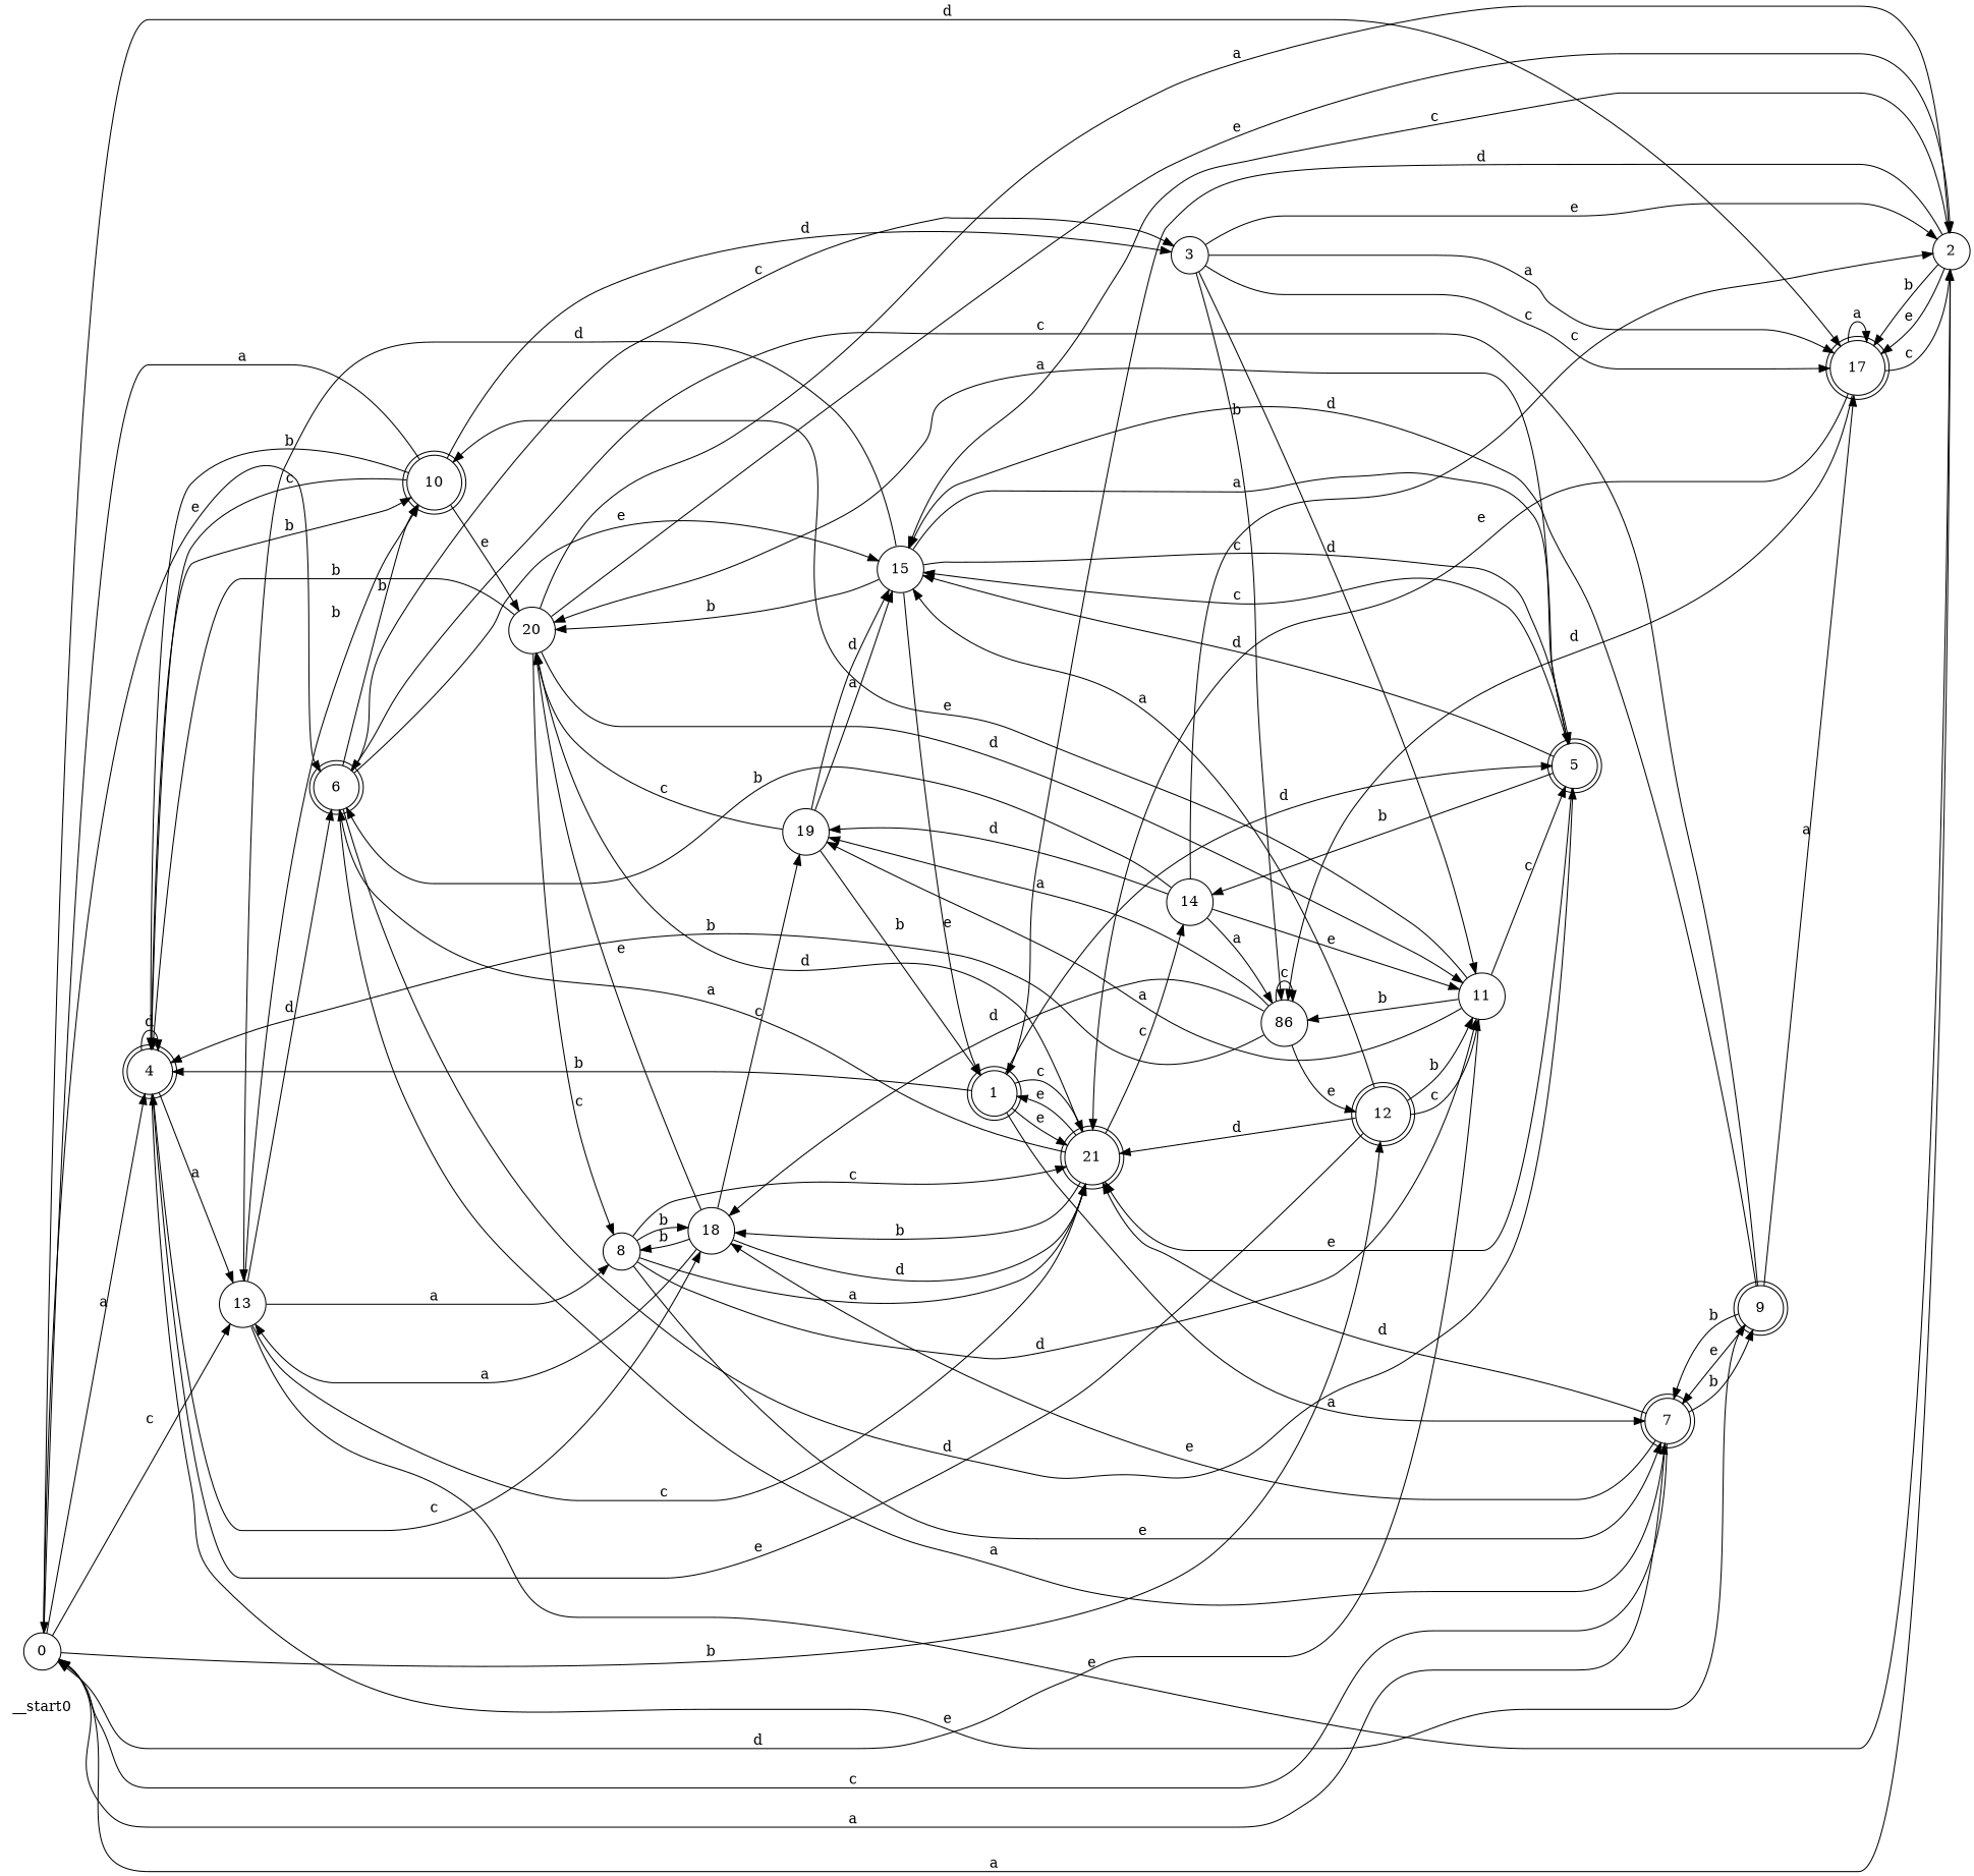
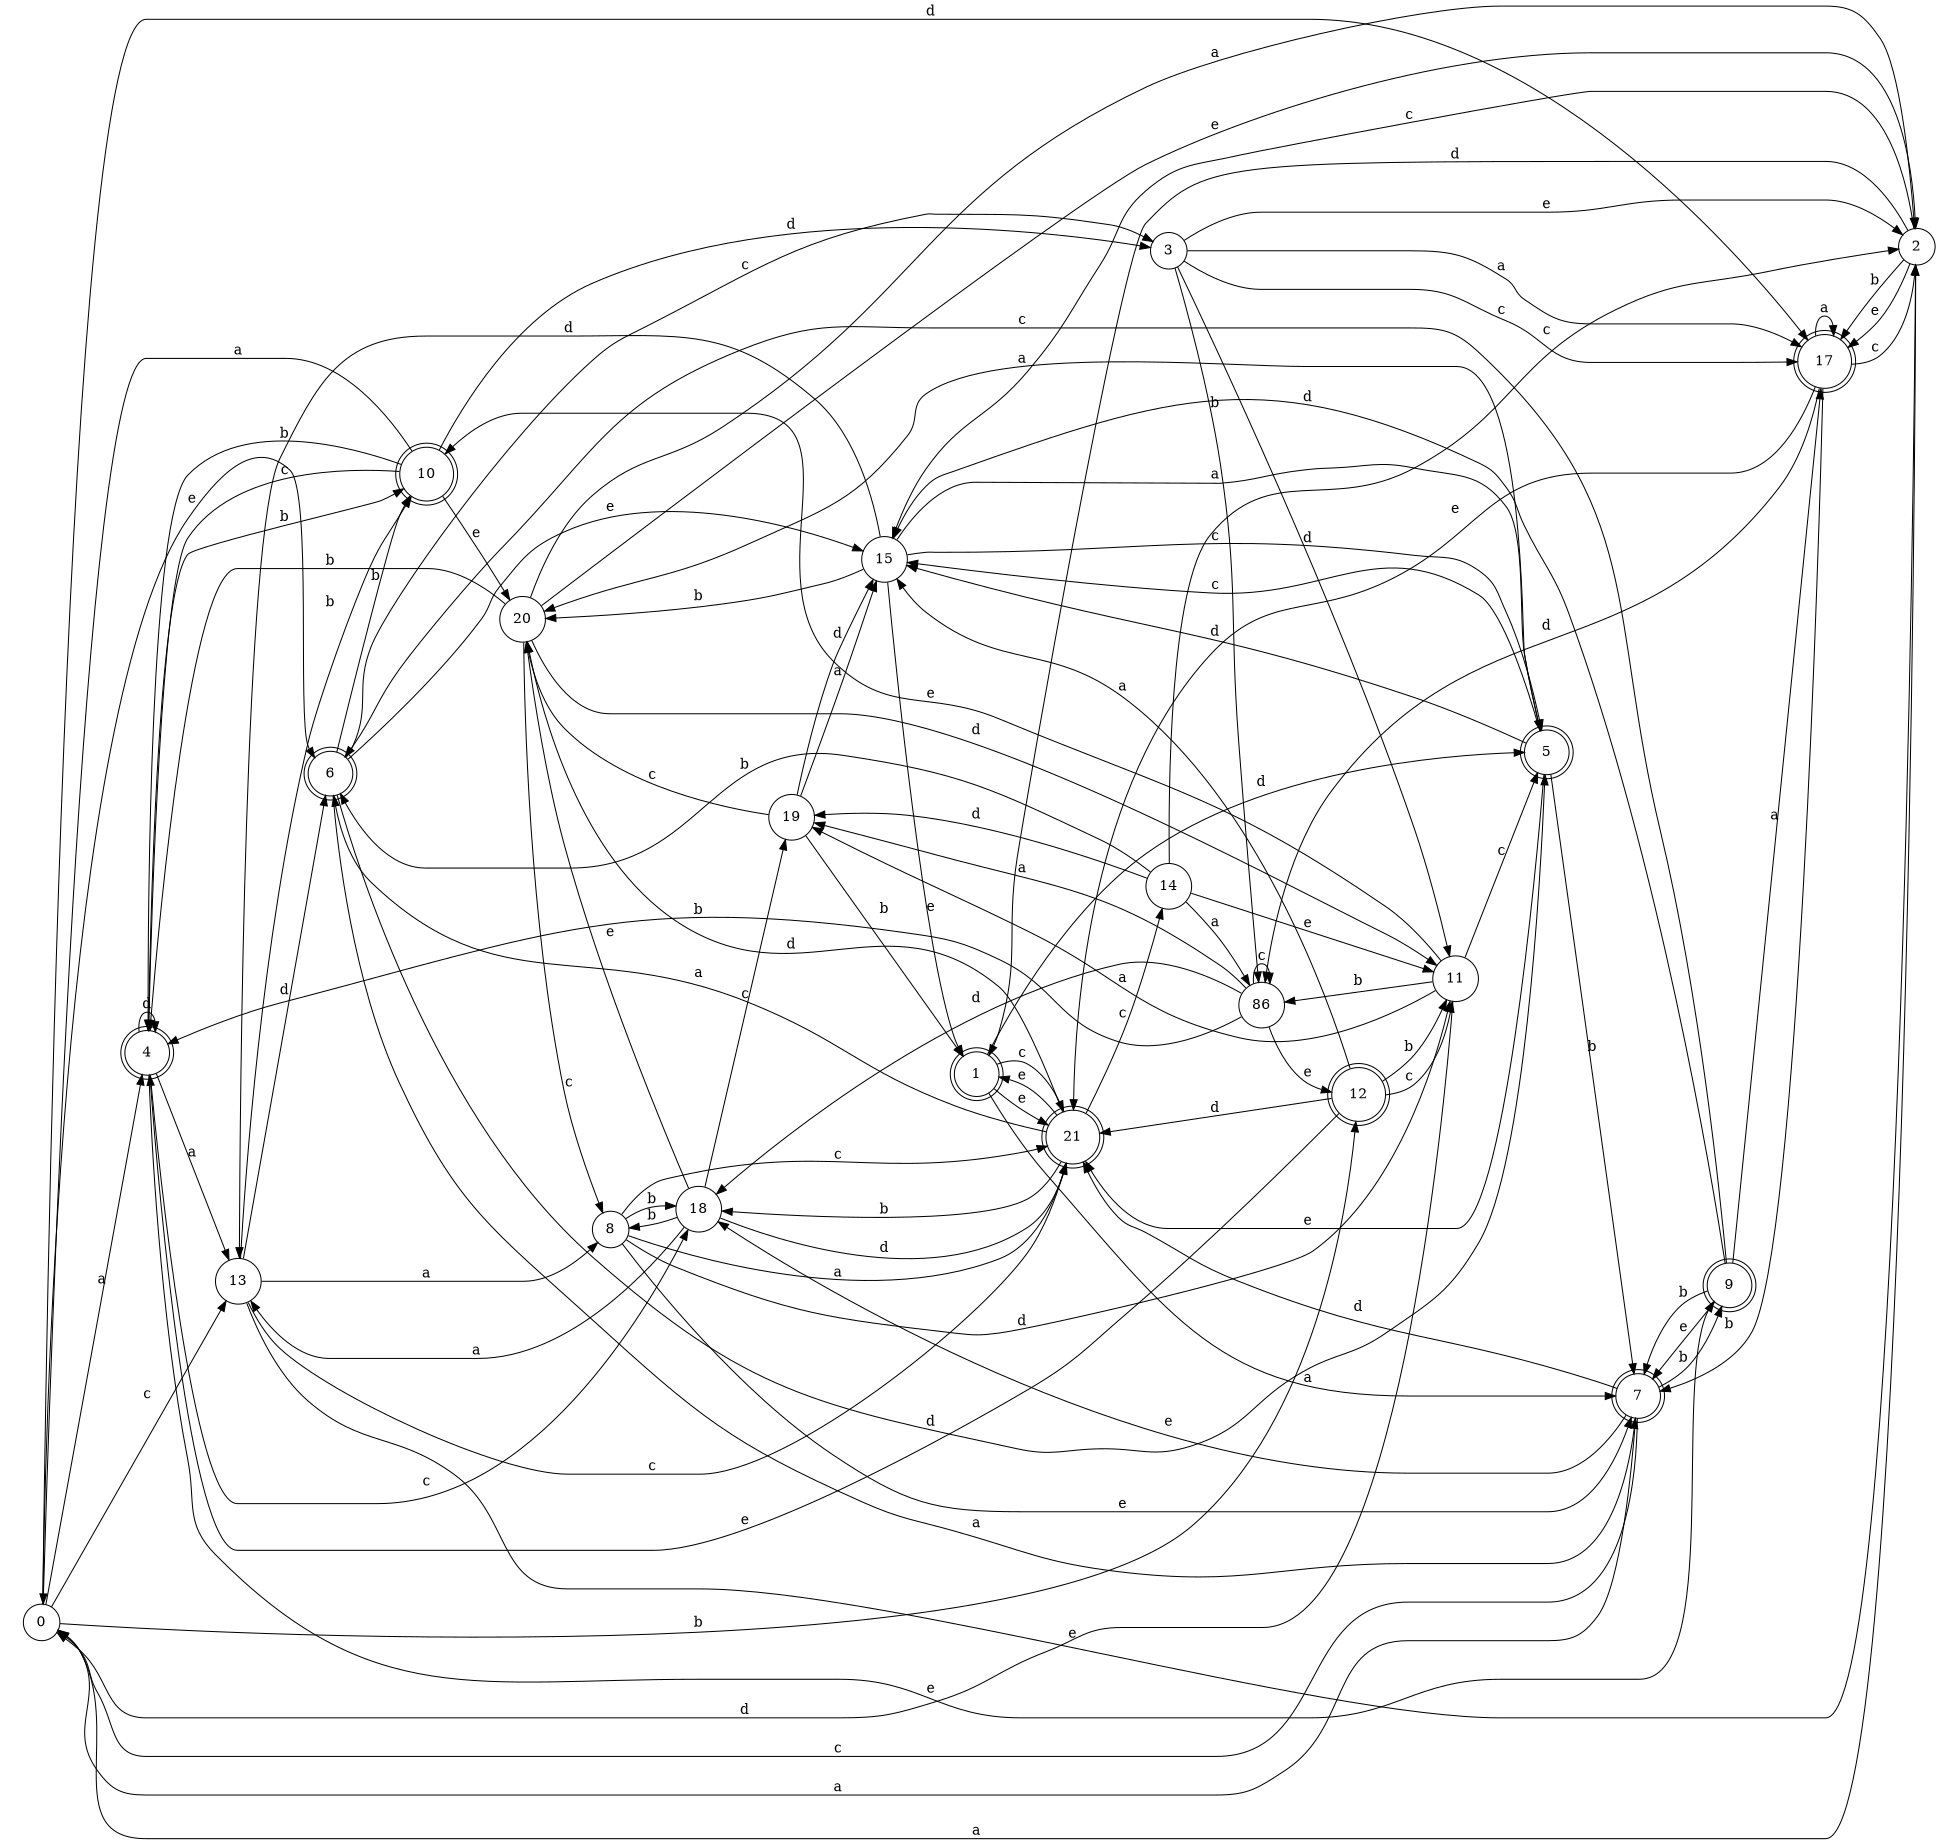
  digraph {
    rankdir=LR
    node [shape=circle color=black fillcolor=white style=filled]
-   __start0 [shape=none color="" fillcolor="" style=""]
    n2 [label=0]
    n3 [label=4 shape=doublecircle style="rounded,filled"]
    n4 [label=6 shape=doublecircle style="rounded,filled"]
    n5 [label=12 shape=doublecircle style="rounded,filled"]
    n6 [label=13]
    n7 [label=17 shape=doublecircle style="rounded,filled"]
    n8 [label=9 shape=doublecircle style="rounded,filled"]
    n9 [label=10 shape=doublecircle style="rounded,filled"]
    n10 [label=18]
    n11 [label=5 shape=doublecircle style="rounded,filled"]
    n12 [label=7 shape=doublecircle style="rounded,filled"]
    n13 [label=15]
    n14 [label=3]
    n15 [label=21 shape=doublecircle style="rounded,filled"]
    n16 [label=11]
    n17 [label=2]
    n18 [label=8]
    n19 [label=86]
    n20 [label=1 shape=doublecircle style="rounded,filled"]
    n21 [label=20]
    n22 [label=14]
    n23 [label=19]
    n2 -> n3 [label=a]
    n2 -> n4 [label=e]
    n2 -> n5 [label=b]
    n2 -> n6 [label=c]
    n2 -> n7 [label=d]
    n3 -> n3 [label=d]
    n3 -> n6 [label=a]
    n3 -> n8 [label=e]
    n3 -> n9 [label=b]
    n3 -> n10 [label=c]
    n4 -> n9 [label=b]
    n4 -> n11 [label=d]
    n4 -> n12 [label=a]
    n4 -> n13 [label=e]
    n4 -> n14 [label=c]
    n5 -> n3 [label=e]
    n5 -> n13 [label=a]
    n5 -> n15 [label=d]
    n5 -> n16 [label=b]
    n5 -> n16 [label=c]
    n6 -> n4 [label=d]
    n6 -> n9 [label=b]
    n6 -> n15 [label=c]
    n6 -> n17 [label=e]
    n6 -> n18 [label=a]
    n7 -> n7 [label=a]
+   n7 -> n12 [label=b]
    n7 -> n15 [label=e]
    n7 -> n17 [label=c]
    n7 -> n19 [label=d]
    n8 -> n4 [label=c]
    n8 -> n7 [label=a]
    n8 -> n12 [label=b]
    n8 -> n12 [label=e]
    n8 -> n13 [label=d]
    n9 -> n2 [label=a]
    n9 -> n3 [label=b]
    n9 -> n3 [label=c]
    n9 -> n14 [label=d]
    n9 -> n21 [label=e]
    n10 -> n6 [label=a]
    n10 -> n15 [label=d]
    n10 -> n18 [label=b]
    n10 -> n21 [label=e]
    n10 -> n23 [label=c]
-   n11 -> n22 [label=b]
+   n11 -> n12 [label=b]
    n11 -> n13 [label=c]
    n11 -> n13 [label=d]
    n11 -> n15 [label=e]
    n11 -> n21 [label=a]
    n12 -> n2 [label=a]
    n12 -> n2 [label=c]
    n12 -> n8 [label=b]
    n12 -> n10 [label=e]
    n12 -> n15 [label=d]
    n13 -> n6 [label=d]
    n13 -> n11 [label=a]
    n13 -> n11 [label=c]
    n13 -> n20 [label=e]
    n13 -> n21 [label=b]
    n14 -> n7 [label=a]
    n14 -> n7 [label=c]
    n14 -> n16 [label=d]
    n14 -> n17 [label=e]
    n14 -> n19 [label=b]
    n15 -> n4 [label=a]
    n15 -> n10 [label=b]
    n15 -> n20 [label=e]
    n15 -> n21 [label=d]
    n15 -> n22 [label=c]
    n16 -> n2 [label=d]
    n16 -> n9 [label=e]
    n16 -> n11 [label=c]
    n16 -> n19 [label=b]
    n16 -> n23 [label=a]
    n17 -> n2 [label=a]
    n17 -> n7 [label=b]
    n17 -> n7 [label=e]
    n17 -> n13 [label=c]
    n17 -> n20 [label=d]
    n18 -> n10 [label=b]
    n18 -> n12 [label=e]
    n18 -> n15 [label=a]
    n18 -> n15 [label=c]
    n18 -> n16 [label=d]
    n19 -> n3 [label=b]
    n19 -> n5 [label=e]
    n19 -> n10 [label=d]
    n19 -> n19 [label=c]
    n19 -> n23 [label=a]
-   n20 -> n3 [label=b]
    n20 -> n11 [label=d]
    n20 -> n12 [label=a]
    n20 -> n15 [label=c]
    n20 -> n15 [label=e]
    n21 -> n3 [label=b]
    n21 -> n16 [label=d]
    n21 -> n17 [label=a]
    n21 -> n17 [label=e]
    n21 -> n18 [label=c]
    n22 -> n4 [label=b]
    n22 -> n16 [label=e]
    n22 -> n17 [label=c]
    n22 -> n19 [label=a]
    n22 -> n23 [label=d]
    n23 -> n13 [label=a]
    n23 -> n13 [label=d]
    n23 -> n20 [label=b]
    n23 -> n21 [label=c]
  }
